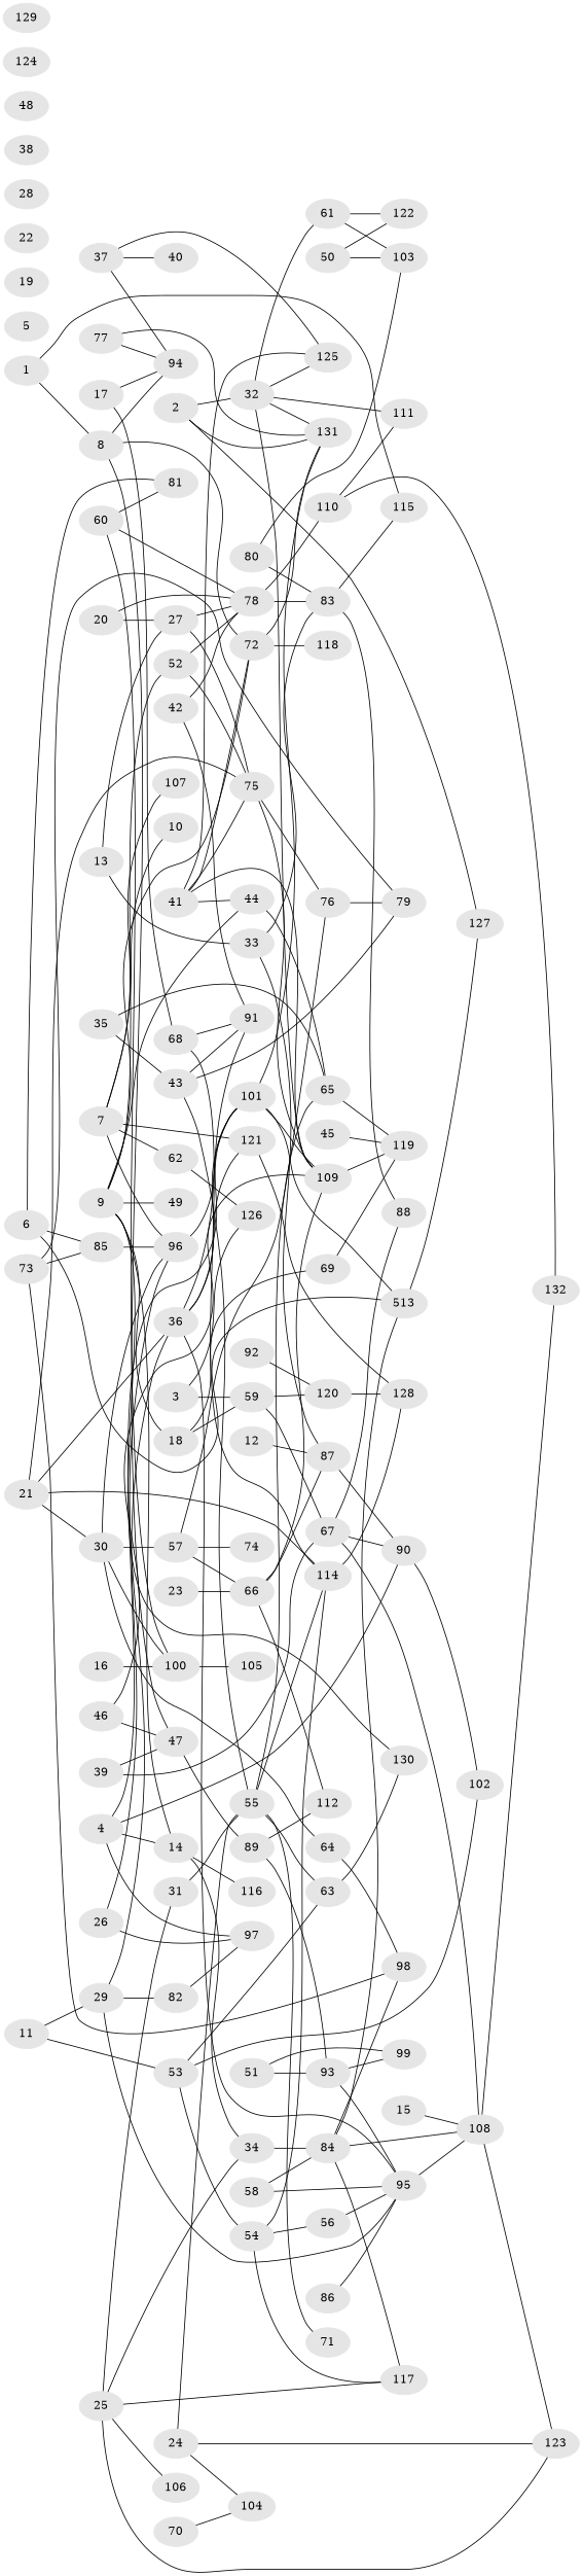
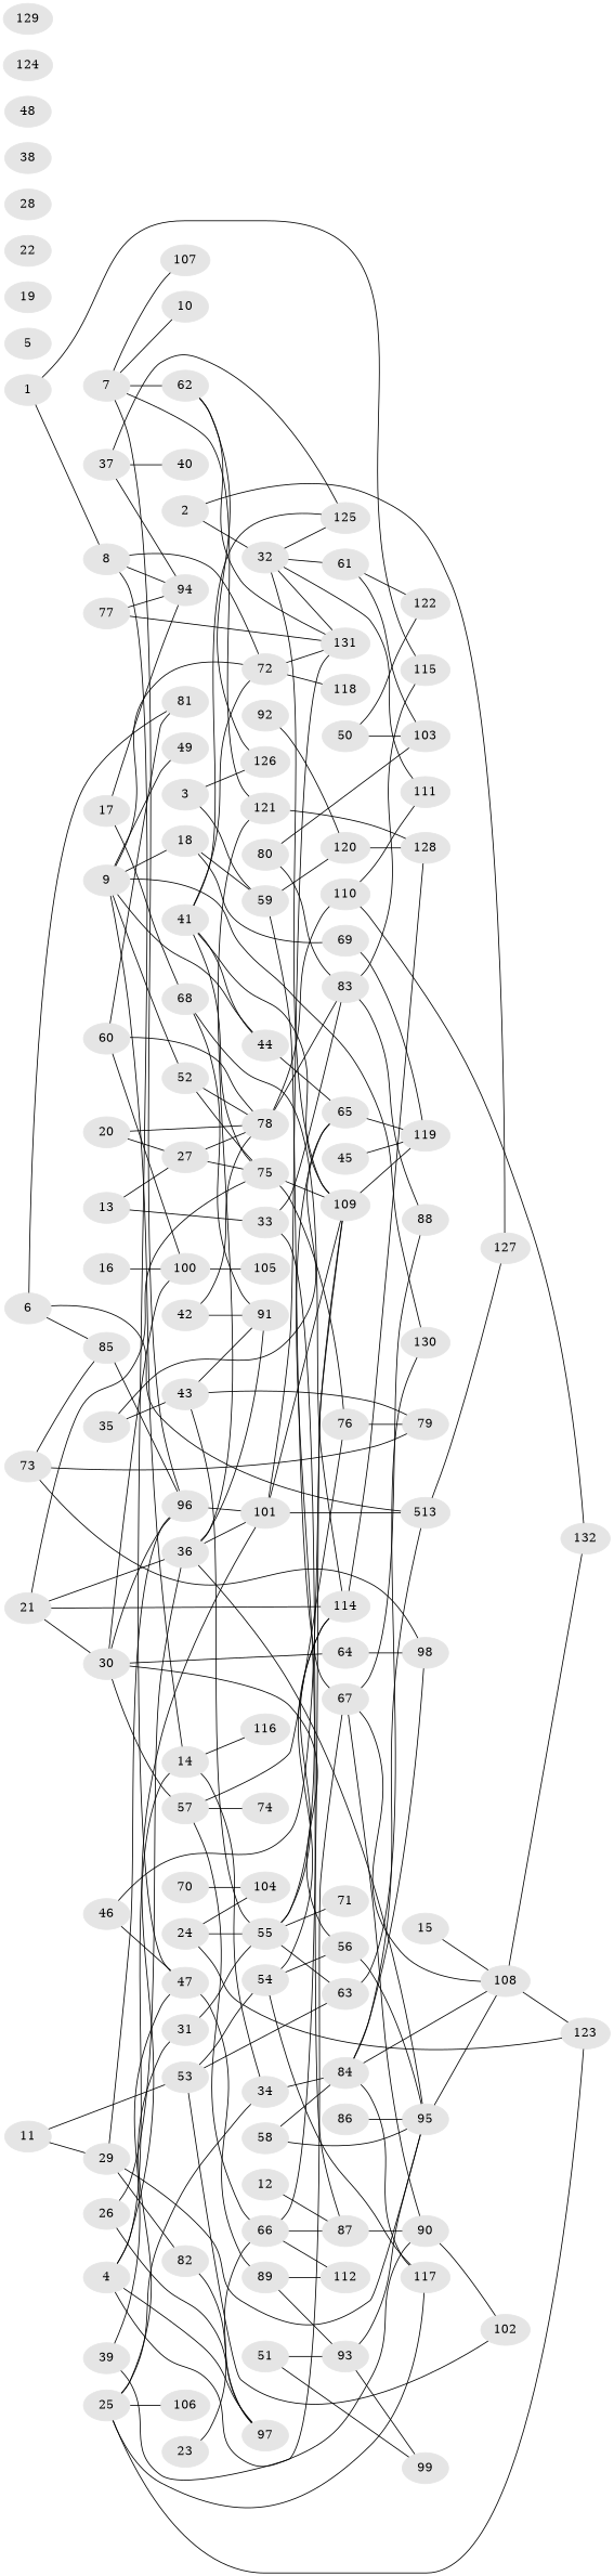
  graph {
    rankdir=LR
    node [color=gray90 style=filled]
    1
    8
    115
    47
    72
    94
    2
    32
    127
    131
    61
    109
    111
    125
    3
    59
    126
    67
    120
    4
    14
    90
    97
    101
    34
    116
    102
    n28 [label=513]
    5
    6
    81
    85
    7
    10
    62
    96
    107
    121
    128
    89
    118
    9
    18
    44
    49
    52
    130
    69
    65
    78
    75
    11
    29
    53
    82
    95
    54
    63
    12
    87
    13
    27
    33
    83
    84
    15
    108
    123
    132
    16
    100
    105
    17
    68
    114
    91
    119
    19
    20
    110
    21
    30
    36
    56
    57
    64
    76
    22
    23
    66
    112
    24
    55
    104
    71
    25
    31
    106
    117
    26
    28
    74
    98
    103
    122
    88
    35
    43
    79
    37
    40
    38
    39
    41
    42
    45
    46
    93
    48
    50
    51
    99
    58
    60
    70
    73
    77
    80
    86
    92
    124
    129
    1 -- 8
    1 -- 115
    8 -- 47
    8 -- 72
    8 -- 94
    47 -- 89
    72 -- 131
    72 -- 118
    2 -- 32
    2 -- 127
-   2 -- 131
+   62 -- 131
    32 -- 131
    32 -- 61
    32 -- 109
    32 -- 111
    32 -- 125
    61 -- 103
    61 -- 122
    109 -- 119
    3 -- 59
    3 -- 126
    59 -- 67
    59 -- 120
    67 -- 90
    67 -- 108
    67 -- 88
    120 -- 128
    4 -- 14
    4 -- 90
    4 -- 97
    4 -- 101
    14 -- 34
    14 -- 116
    90 -- 102
    101 -- 131
    101 -- 109
    101 -- n28
    34 -- 84
    n28 -- 127
    6 -- n28
    6 -- 81
    6 -- 85
    85 -- 96
    7 -- 10
    7 -- 62
    7 -- 96
    7 -- 107
    7 -- 121
    62 -- 126
    96 -- 101
    121 -- 128
    89 -- 112
    89 -- 93
    9 -- 72
    9 -- 14
    9 -- 18
    9 -- 44
    9 -- 49
    9 -- 52
    9 -- 130
    18 -- 59
    18 -- 69
    44 -- 65
    52 -- 78
    52 -- 75
    69 -- 119
    65 -- 119
    78 -- 83
    78 -- 110
    75 -- 109
    75 -- 76
    11 -- 29
    11 -- 53
    29 -- 96
    29 -- 82
    29 -- 95
    53 -- 102
    53 -- 54
    53 -- 63
    82 -- 97
    95 -- 108
    54 -- 114
    54 -- 56
    54 -- 117
    63 -- 130
    12 -- 87
    87 -- 90
    13 -- 27
    13 -- 33
    27 -- 78
    27 -- 75
    33 -- 87
    33 -- 83
    83 -- 115
    83 -- 88
    84 -- n28
    84 -- 108
    84 -- 117
    84 -- 98
    15 -- 108
    108 -- 123
    108 -- 132
    16 -- 100
    100 -- 105
    17 -- 94
    17 -- 68
    68 -- 114
    68 -- 91
    114 -- 128
    20 -- 78
    20 -- 27
    110 -- 111
    110 -- 132
    21 -- 75
    21 -- 114
    21 -- 30
    21 -- 36
    30 -- 96
    30 -- 100
+   30 -- 56
    30 -- 57
    30 -- 64
    36 -- 101
    36 -- 121
    36 -- 95
    36 -- 91
    56 -- 95
    57 -- 76
    57 -- 66
    57 -- 74
    64 -- 98
    76 -- 79
    23 -- 66
    66 -- 109
    66 -- 87
    66 -- 112
    24 -- 123
    24 -- 55
    24 -- 104
    55 -- 65
    55 -- 63
    55 -- 114
    55 -- 71
    25 -- 34
    25 -- 123
    25 -- 31
    25 -- 106
    25 -- 117
    31 -- 55
    26 -- 97
    26 -- 36
    35 -- 65
    35 -- 43
    43 -- 91
    43 -- 55
    43 -- 79
    37 -- 94
    37 -- 125
    37 -- 40
    39 -- 47
    39 -- 67
    41 -- 72
    41 -- 109
    41 -- 125
    41 -- 44
    41 -- 75
    42 -- 78
    42 -- 91
    45 -- 119
    46 -- 47
    46 -- 109
    93 -- 95
    93 -- 99
    50 -- 103
    50 -- 122
    51 -- 93
    51 -- 99
    58 -- 95
    58 -- 84
    60 -- 81
    60 -- 78
    60 -- 100
    70 -- 104
    73 -- 85
    73 -- 98
    73 -- 79
    77 -- 94
    77 -- 131
    80 -- 83
    80 -- 103
    86 -- 95
    92 -- 120
  }
